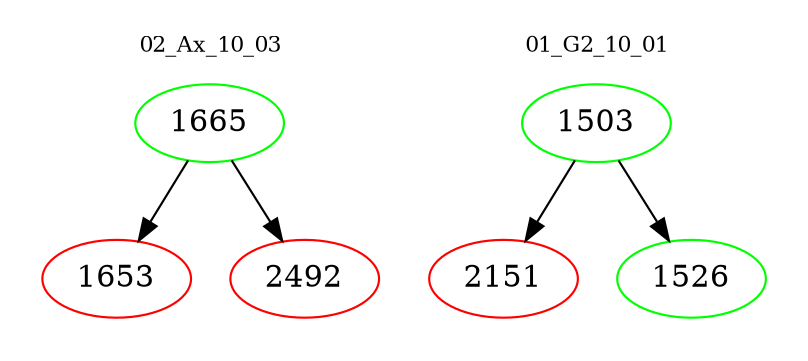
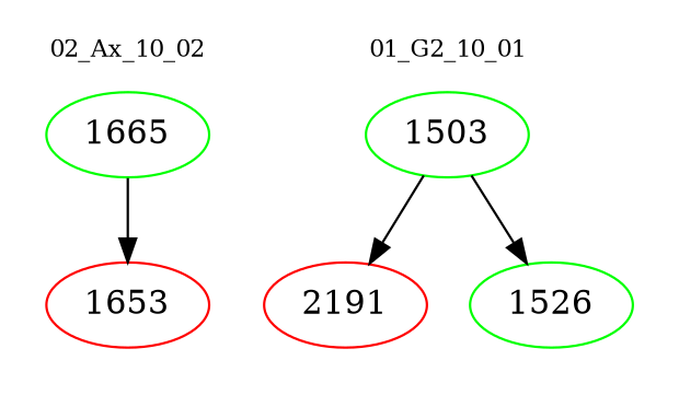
  digraph {
    node [color=green]
    edge [color=black]
    n1 [label=1665]
    n2 [color=red label=1653]
-   n3 [color=red label=2492]
    n4 [label=1503]
-   n5 [color=red label=2151]
+   n5 [color=red label=2191]
    n6 [label=1526]
    subgraph cluster_1 {
      color=white
      fontsize=10
-     label="02_Ax_10_03"
+     label="02_Ax_10_02"
      n1
      n2
-     n3
    }
    subgraph cluster_2 {
      color=white
      fontsize=10
      label="01_G2_10_01"
      n4
      n5
      n6
    }
    n1 -> n2
-   n1 -> n3
    n4 -> n5
    n4 -> n6
  }
